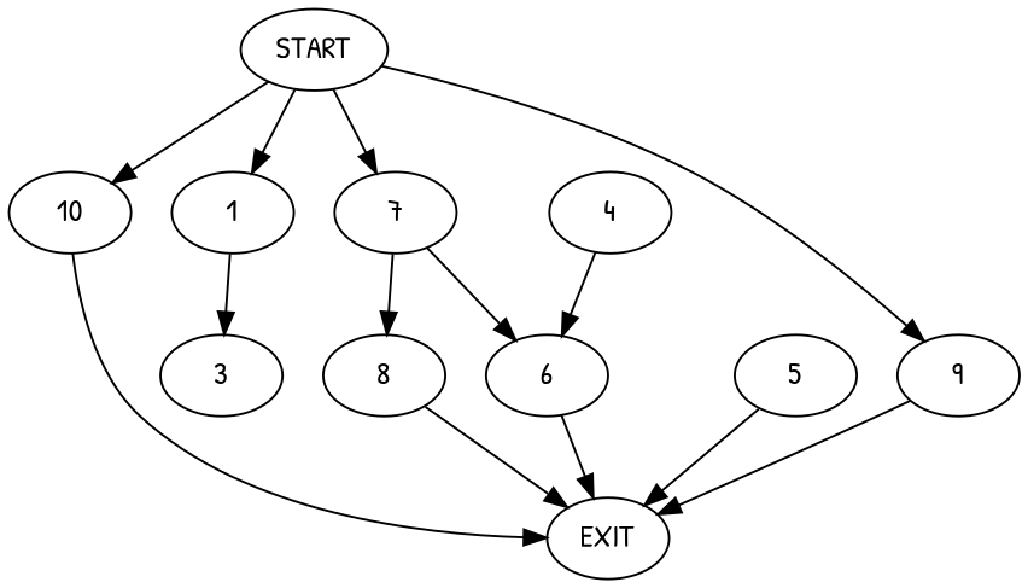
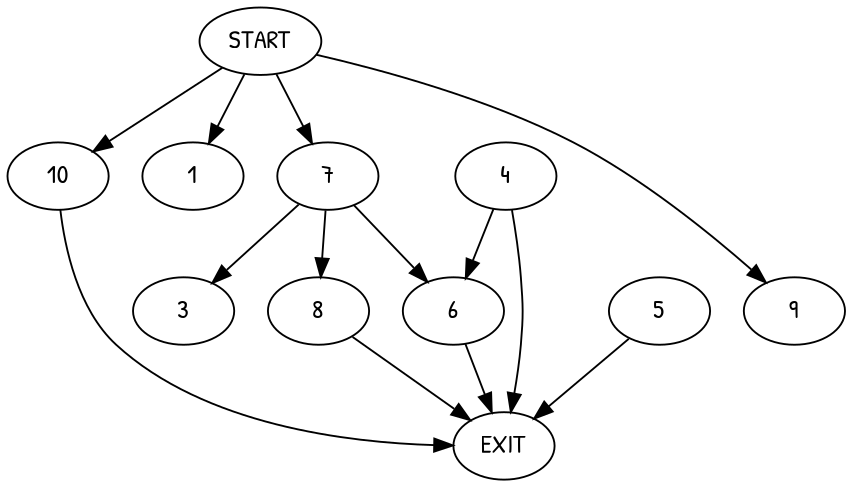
  digraph {
    fontname="Patrick Hand"
    node [fontname="Patrick Hand"]
    edge [fontname="Patrick Hand"]
    n1 [label=START]
    1
    7
    9
    10
    3
    4
    6
    8
    n10 [label=EXIT]
    5
    n1 -> 1
    n1 -> 7
    n1 -> 9
    n1 -> 10
-   1 -> 3
+   7 -> 3
    7 -> 6
    7 -> 8
-   9 -> n10
+   4 -> n10
    10 -> n10
    4 -> 6
    6 -> n10
    8 -> n10
    5 -> n10
  }
